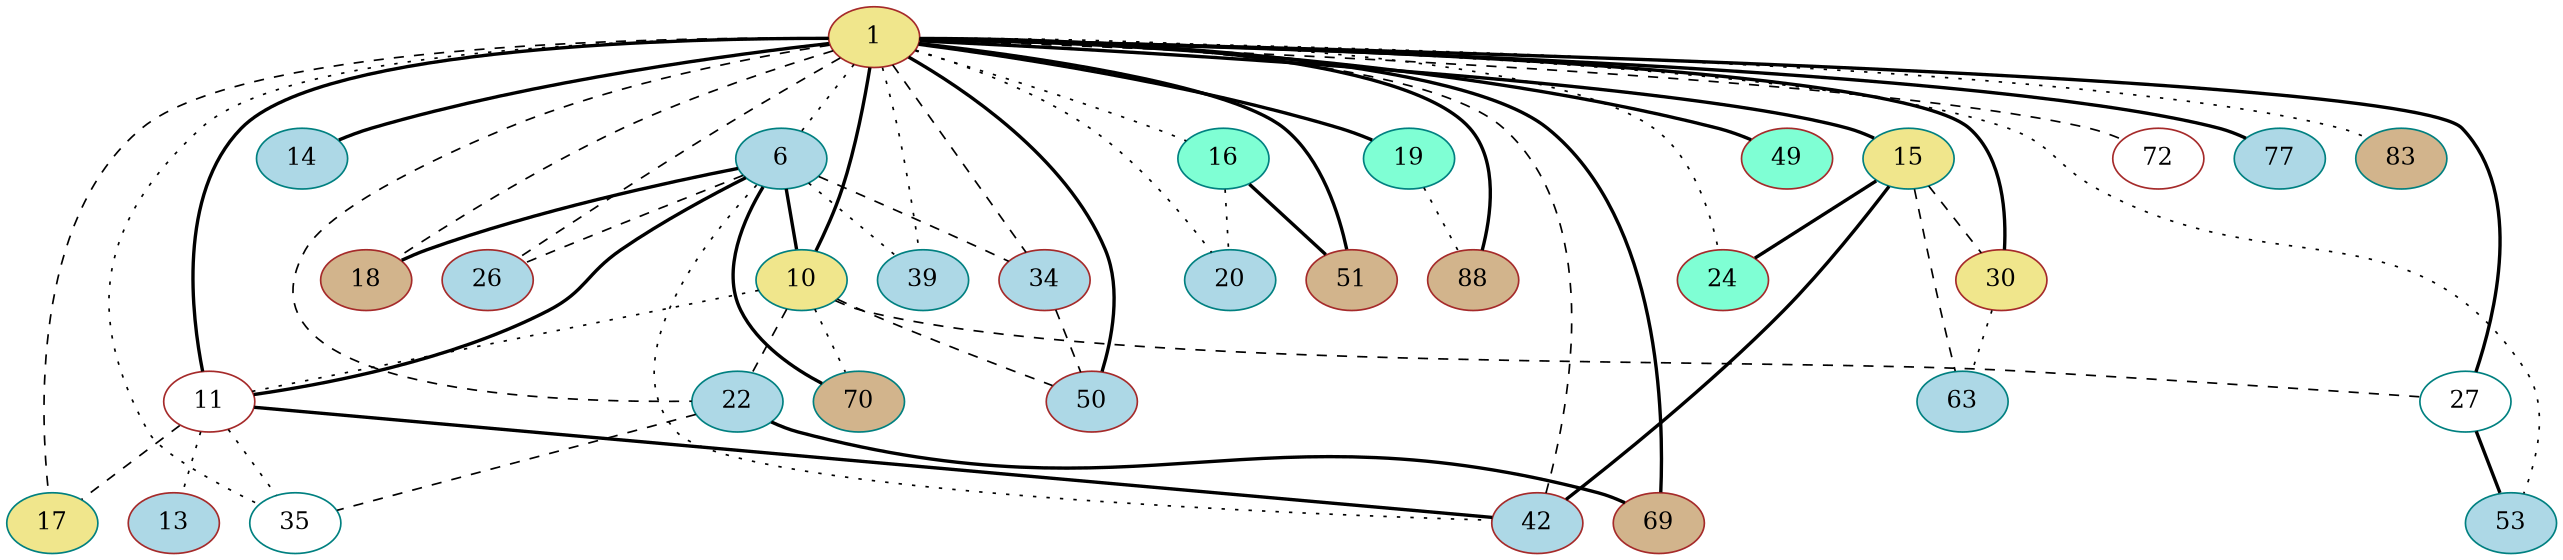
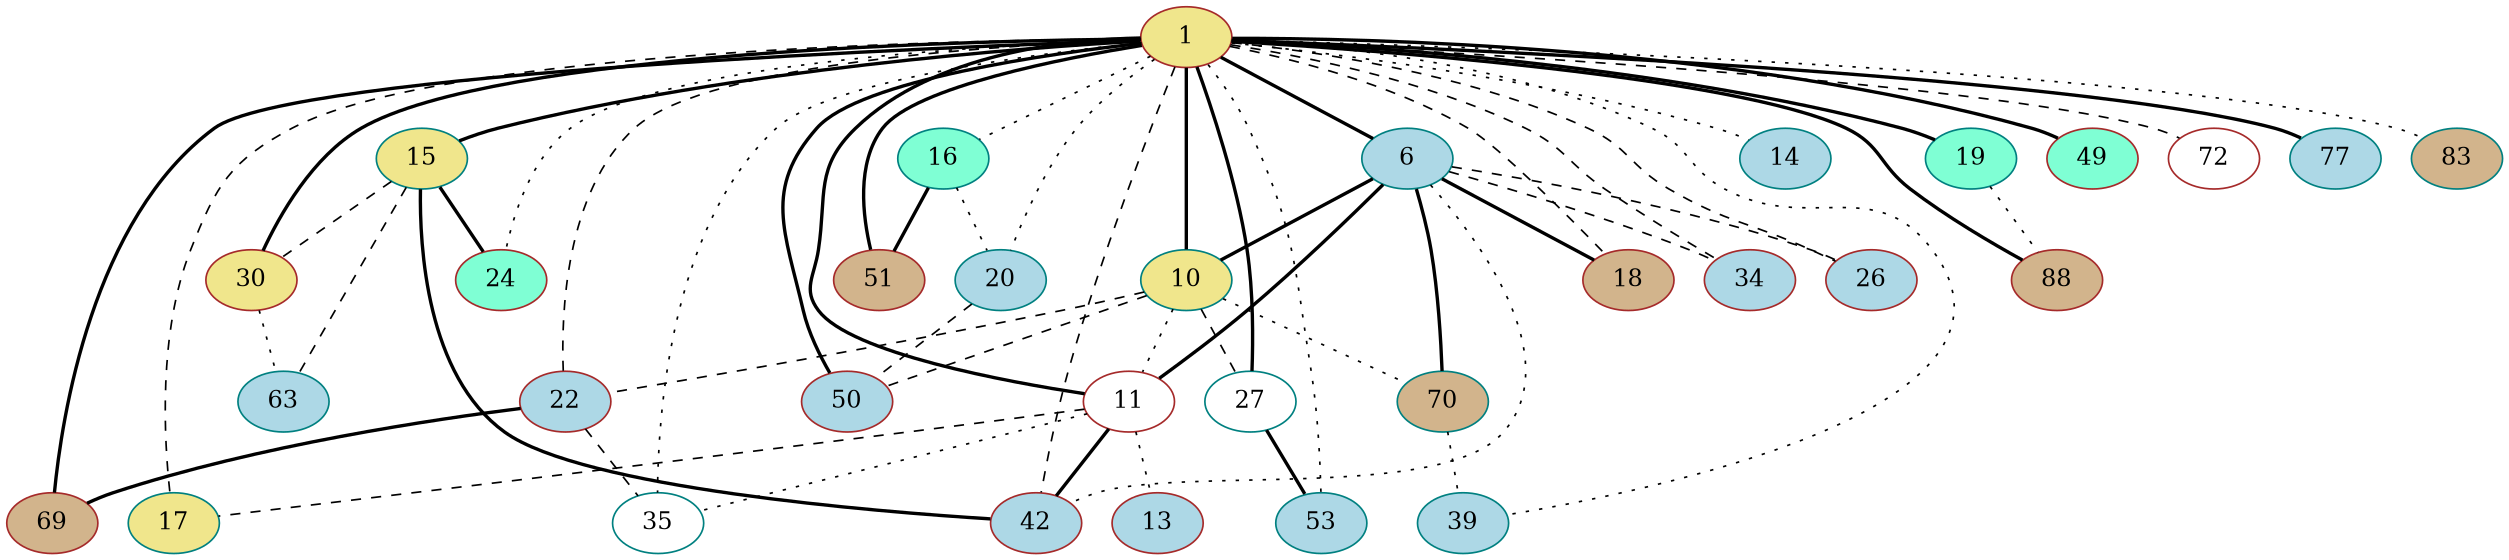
  graph {
    node [color=brown fillcolor=lightblue style=filled]
    edge [style=bold]
    1 [fillcolor=khaki super="+7+85+2+33"]
    6 [color=teal super="+23+31+55+48+41+47+25+61"]
    10 [color=teal fillcolor=khaki super="+45"]
    11 [fillcolor=white super="+62+93+71+54+57"]
    14 [color=teal]
    15 [color=teal fillcolor=khaki]
    16 [color=teal fillcolor=aquamarine super="+44"]
    17 [color=teal fillcolor=khaki]
    18 [fillcolor=tan]
    19 [color=teal fillcolor=aquamarine]
    20 [color=teal super="+58+69"]
-   22 [color=teal]
+   22
    24 [fillcolor=aquamarine super="+66"]
    27 [color=teal fillcolor=white super="+40"]
    n15 [fillcolor=tan label=88 super="+75"]
    n16 [fillcolor=tan label=69]
    30 [fillcolor=khaki]
    34 [super="+76"]
    35 [color=teal fillcolor=white]
    n20 [label=26 super="+43"]
    39 [color=teal]
    49 [fillcolor=aquamarine]
    50 [super="+74+65"]
    51 [fillcolor=tan]
    53 [color=teal]
    72 [fillcolor=white]
    77 [color=teal]
    83 [color=teal fillcolor=tan]
    42
    70 [color=teal fillcolor=tan]
    13
    63 [color=teal]
-   1 -- 6 [style=dotted weight=20]
+   1 -- 6 [weight=20]
    1 -- 10 [weight=9]
    1 -- 11 [weight=11]
-   1 -- 14 [weight=2]
+   1 -- 14 [style=dotted weight=2]
    1 -- 15 [weight=2]
    1 -- 16 [style=dotted weight=5]
    1 -- 17 [style=dashed weight=3]
    1 -- 18 [style=dashed]
    1 -- 19 [weight=2]
    1 -- 20 [style=dotted weight=6]
    1 -- 22 [style=dashed]
    1 -- 24 [style=dotted weight=3]
    1 -- 27 [weight=3]
    1 -- n15 [weight=4]
    1 -- n16
    1 -- 30
    1 -- 34 [style=dashed weight=3]
    1 -- 35 [style=dotted weight=2]
    1 -- n20 [style=dashed weight=2]
    1 -- 39 [style=dotted]
    1 -- 49
    1 -- 50 [weight=2]
    1 -- 51
    1 -- 53 [style=dotted]
    1 -- 72 [style=dashed]
    1 -- 77
    1 -- 83 [style=dotted weight=2]
    1 -- 42 [style=dashed weight=3]
    6 -- 10 [weight=4]
    6 -- 11
    6 -- 18
    6 -- 34 [style=dashed]
    6 -- n20 [style=dashed weight=2]
-   6 -- 39 [style=dotted]
+   70 -- 39 [style=dotted]
    6 -- 42 [style=dotted]
    6 -- 70
    10 -- 11 [style=dotted]
    10 -- 22 [style=dashed]
    10 -- 27 [style=dashed]
    10 -- 50 [style=dashed]
    10 -- 70 [style=dotted]
    11 -- 17 [style=dashed]
    11 -- 35 [style=dotted]
    11 -- 42
    11 -- 13 [style=dotted]
    15 -- 24
    15 -- 30 [style=dashed]
    15 -- 42
    15 -- 63 [style=dashed]
    16 -- 20 [style=dotted]
    16 -- 51
    19 -- n15 [style=dotted]
    22 -- n16
    22 -- 35 [style=dashed]
    27 -- 53
    30 -- 63 [style=dotted]
-   34 -- 50 [style=dashed]
+   20 -- 50 [style=dashed]
  }
